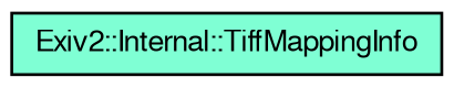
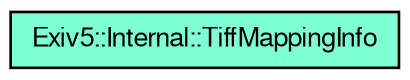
  digraph {
    rankdir=TB
-   n1 [color=black fillcolor=aquamarine fontname=FreeSans fontsize=10 height=0.2 label="Exiv2::Internal::TiffMappingInfo" shape=record style=filled width=0.4]
+   n1 [color=black fillcolor=aquamarine fontname=FreeSans fontsize=10 height=0.2 label="Exiv5::Internal::TiffMappingInfo" shape=record style=filled width=0.4]
  }
